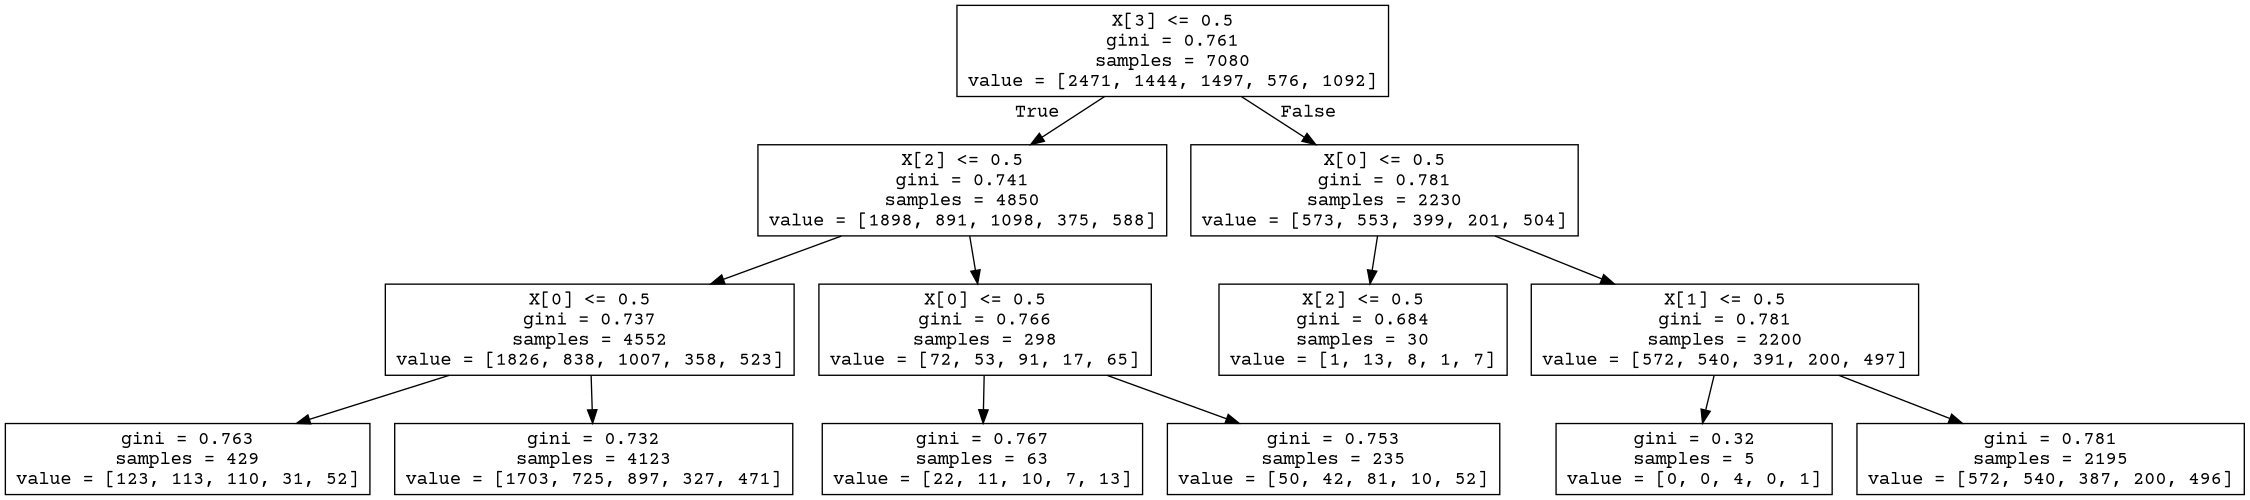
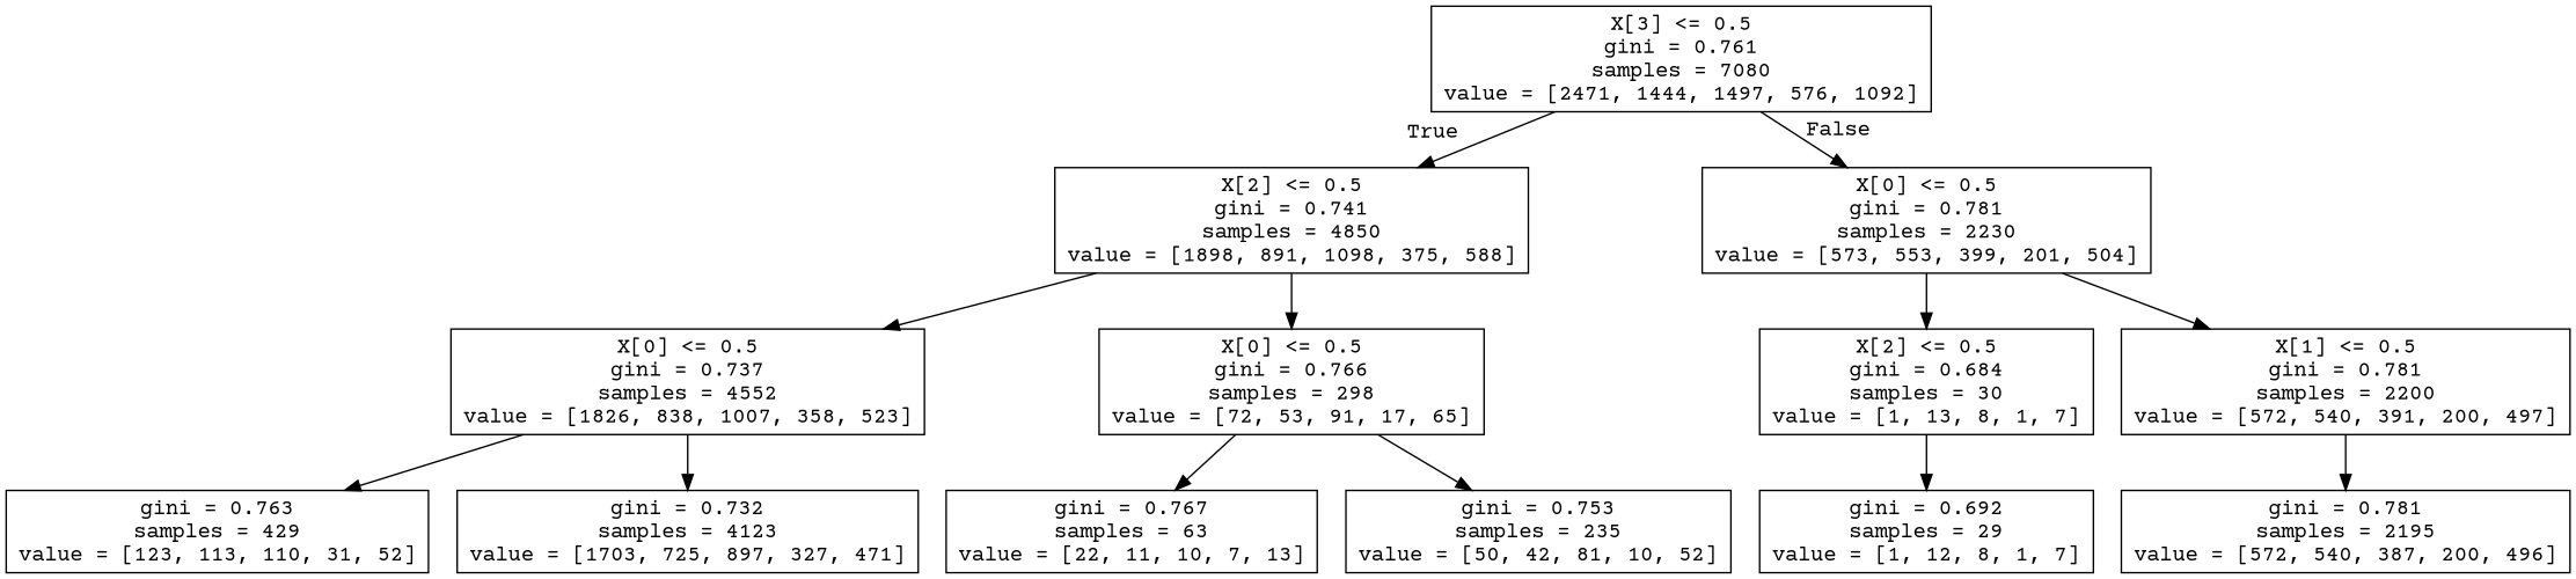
  digraph {
    fontname="Courier Prime"
    node [fontname="Courier Prime" shape=box]
    edge [fontname="Courier Prime"]
    n1 [label="X[3] <= 0.5\ngini = 0.761\nsamples = 7080\nvalue = [2471, 1444, 1497, 576, 1092]"]
    n2 [label="X[2] <= 0.5\ngini = 0.741\nsamples = 4850\nvalue = [1898, 891, 1098, 375, 588]"]
    n3 [label="X[0] <= 0.5\ngini = 0.781\nsamples = 2230\nvalue = [573, 553, 399, 201, 504]"]
    n4 [label="X[0] <= 0.5\ngini = 0.737\nsamples = 4552\nvalue = [1826, 838, 1007, 358, 523]"]
    n5 [label="X[0] <= 0.5\ngini = 0.766\nsamples = 298\nvalue = [72, 53, 91, 17, 65]"]
    n6 [label="X[2] <= 0.5\ngini = 0.684\nsamples = 30\nvalue = [1, 13, 8, 1, 7]"]
    n7 [label="X[1] <= 0.5\ngini = 0.781\nsamples = 2200\nvalue = [572, 540, 391, 200, 497]"]
    n8 [label="gini = 0.763\nsamples = 429\nvalue = [123, 113, 110, 31, 52]"]
    n9 [label="gini = 0.732\nsamples = 4123\nvalue = [1703, 725, 897, 327, 471]"]
    n10 [label="gini = 0.767\nsamples = 63\nvalue = [22, 11, 10, 7, 13]"]
    n11 [label="gini = 0.753\nsamples = 235\nvalue = [50, 42, 81, 10, 52]"]
-   n13 [label="gini = 0.32\nsamples = 5\nvalue = [0, 0, 4, 0, 1]"]
+   n12 [label="gini = 0.692\nsamples = 29\nvalue = [1, 12, 8, 1, 7]"]
    n14 [label="gini = 0.781\nsamples = 2195\nvalue = [572, 540, 387, 200, 496]"]
    n1 -> n2 [headlabel=True labelangle=45 labeldistance=2.5]
    n1 -> n3 [headlabel=False labelangle=-45 labeldistance=2.5]
    n2 -> n4
    n2 -> n5
    n3 -> n6
    n3 -> n7
    n4 -> n8
    n4 -> n9
    n5 -> n10
    n5 -> n11
-   n7 -> n13
+   n6 -> n12
    n7 -> n14
  }
